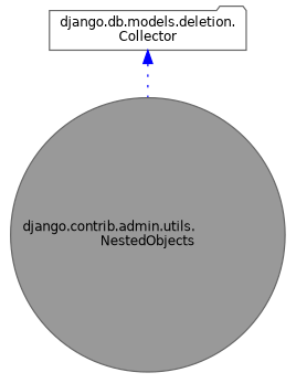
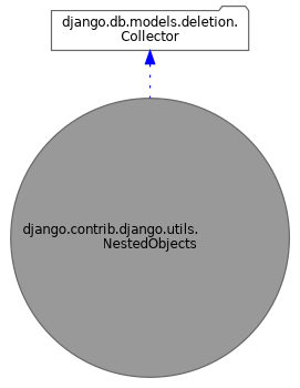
  digraph {
    node [color=gray40 fontname=Helvetica fontsize=10 style=filled]
-   n1 [fillcolor=grey60 fontcolor=black height=0.2 label="django.contrib.admin.utils.\lNestedObjects" shape=circle width=0.4]
+   n1 [fillcolor=grey60 fontcolor=black height=0.2 label="django.contrib.django.utils.\lNestedObjects" shape=circle width=0.4]
    n2 [fillcolor=white height=0.2 label="django.db.models.deletion.\lCollector" shape=folder width=0.4]
    n2 -> n1 [color=blue dir=back fontname=Helvetica fontsize=10 labelfontname=Helvetica labelfontsize=10 style=dotted]
  }
